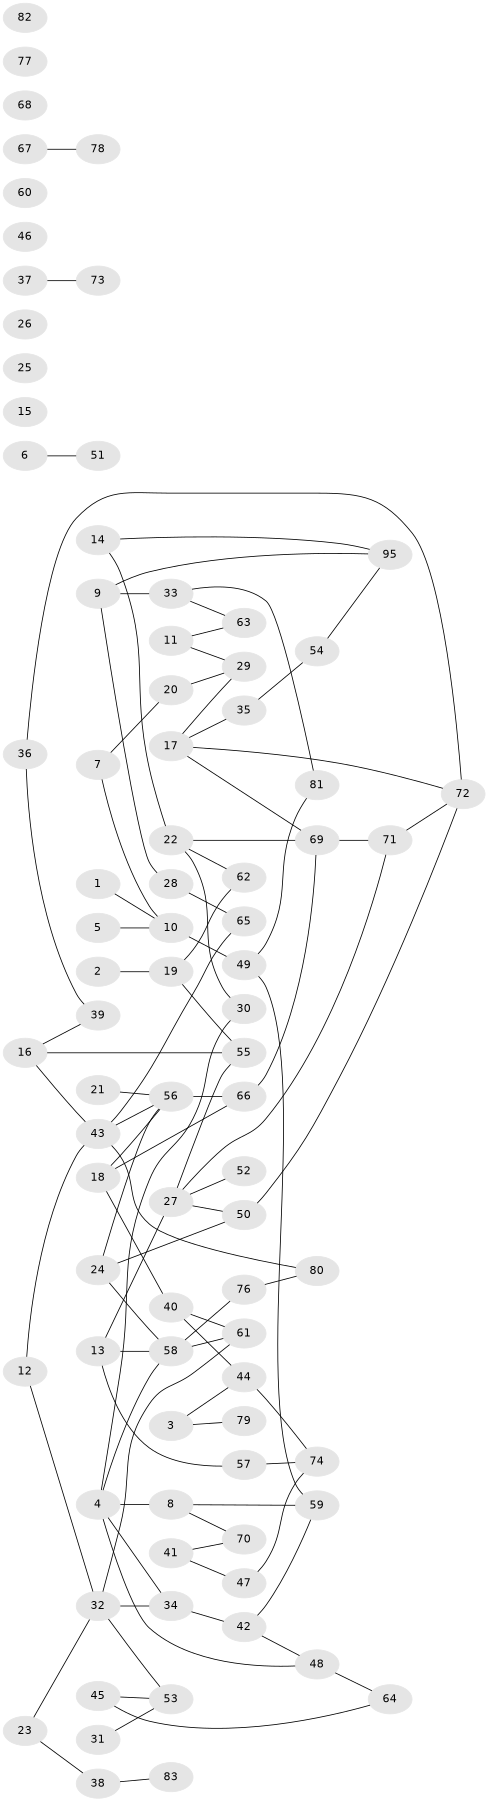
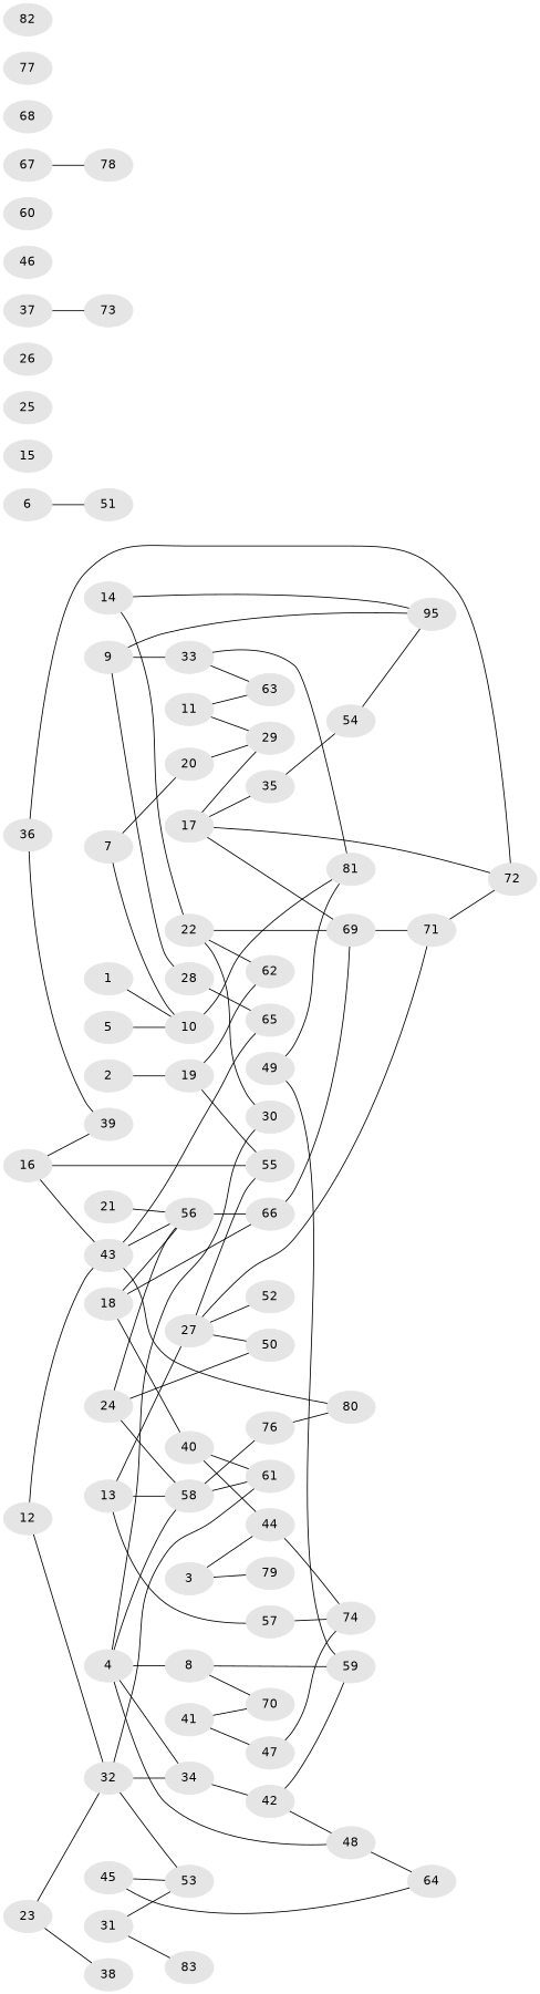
  graph {
    fontname="DejaVu Sans"
    rankdir=LR
    node [color=gray90 fontname="DejaVu Sans" style=filled]
    edge [fontname="DejaVu Sans"]
    1
    10
    49
    27
    55
    50
    52
    71
    2
    19
    62
    3
    44
    79
    74
    4
    8
    30
    34
    48
    58
    59
    70
    42
    64
    61
    76
    5
    6
    51
    7
    20
    29
    9
    28
    33
    n37 [label=95]
    65
    63
    81
    11
    12
    32
    43
    53
    56
    80
    13
    57
    14
    22
    69
    15
    16
    39
    17
    35
    72
    54
    18
    40
    66
    21
    23
    38
    83
    24
    25
    26
    31
    36
    37
    73
    41
    47
    45
    46
    60
    67
    78
    68
    77
    82
    1 -- 10
-   10 -- 49
+   10 -- 81
    49 -- 59
    49 -- 81
    27 -- 55
    27 -- 50
    27 -- 52
    27 -- 71
-   50 -- 72
    71 -- 72
    2 -- 19
    19 -- 55
    19 -- 62
    3 -- 44
    3 -- 79
    44 -- 74
    4 -- 8
    4 -- 30
    4 -- 34
    4 -- 48
    4 -- 58
    8 -- 59
    8 -- 70
    34 -- 42
    48 -- 64
    58 -- 61
    58 -- 76
    42 -- 48
    42 -- 59
    76 -- 80
    5 -- 10
    6 -- 51
    7 -- 10
    7 -- 20
    20 -- 29
    9 -- 28
    9 -- 33
    9 -- n37
    28 -- 65
    33 -- 63
    33 -- 81
    11 -- 29
    11 -- 63
    12 -- 32
    12 -- 43
    32 -- 34
    32 -- 61
    32 -- 53
    43 -- 65
    43 -- 56
    43 -- 80
    56 -- 66
    13 -- 27
    13 -- 58
    13 -- 57
    57 -- 74
    14 -- n37
    14 -- 22
    22 -- 62
    22 -- 30
    22 -- 69
    69 -- 71
    16 -- 55
    16 -- 43
    16 -- 39
    17 -- 29
    17 -- 69
    17 -- 35
    17 -- 72
    35 -- 54
    54 -- n37
    18 -- 56
    18 -- 40
    18 -- 66
    40 -- 44
    40 -- 61
    66 -- 69
    21 -- 56
    23 -- 32
    23 -- 38
-   38 -- 83
+   31 -- 83
    24 -- 50
    24 -- 58
    24 -- 56
    31 -- 53
    36 -- 39
    36 -- 72
    37 -- 73
    41 -- 70
    41 -- 47
    47 -- 74
    45 -- 64
    45 -- 53
    67 -- 78
  }
